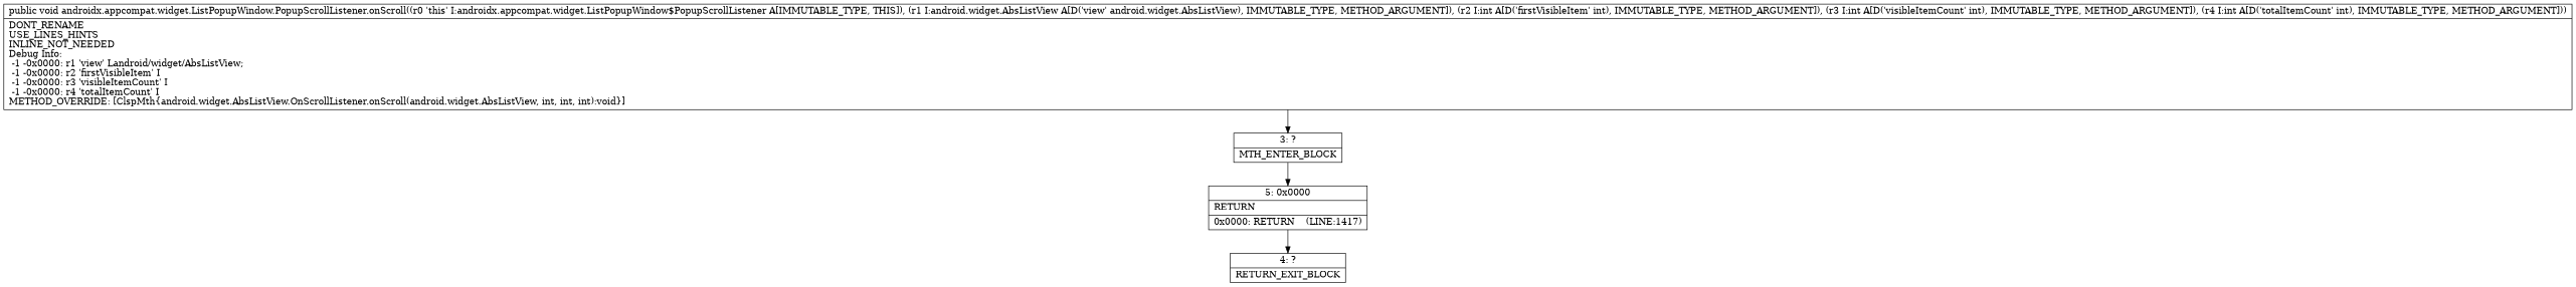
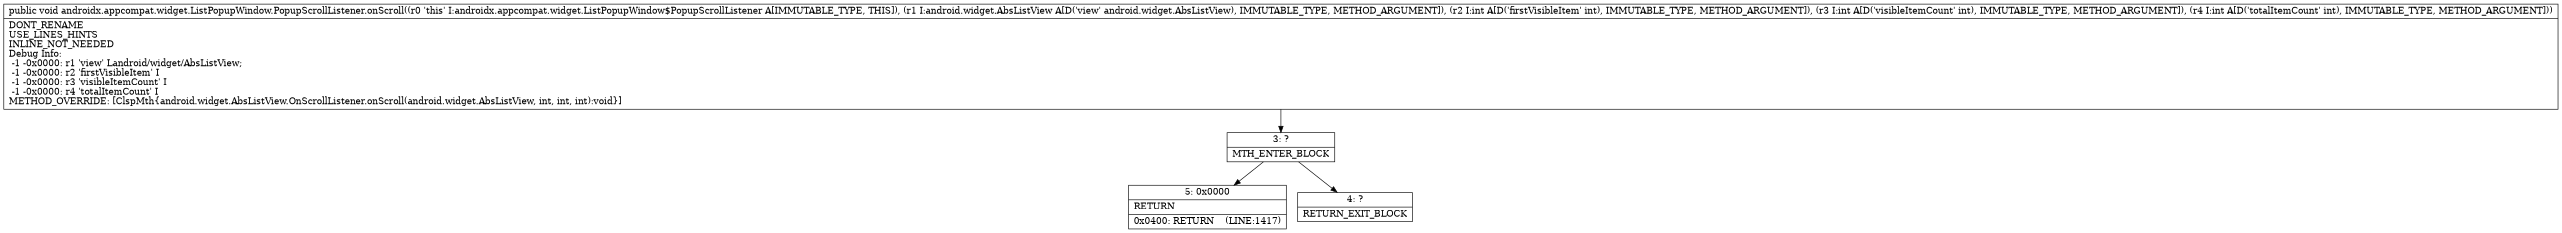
  digraph {
    node [shape=record]
    n1 [label="{3\:\ ?|MTH_ENTER_BLOCK\l}"]
-   n2 [label="{5\:\ 0x0000|RETURN\l|0x0000: RETURN    (LINE:1417)\l}"]
+   n2 [label="{5\:\ 0x0000|RETURN\l|0x0400: RETURN    (LINE:1417)\l}"]
    n3 [label="{4\:\ ?|RETURN_EXIT_BLOCK\l}"]
    n4 [label="{public void androidx.appcompat.widget.ListPopupWindow.PopupScrollListener.onScroll((r0 'this' I:androidx.appcompat.widget.ListPopupWindow$PopupScrollListener A[IMMUTABLE_TYPE, THIS]), (r1 I:android.widget.AbsListView A[D('view' android.widget.AbsListView), IMMUTABLE_TYPE, METHOD_ARGUMENT]), (r2 I:int A[D('firstVisibleItem' int), IMMUTABLE_TYPE, METHOD_ARGUMENT]), (r3 I:int A[D('visibleItemCount' int), IMMUTABLE_TYPE, METHOD_ARGUMENT]), (r4 I:int A[D('totalItemCount' int), IMMUTABLE_TYPE, METHOD_ARGUMENT]))  | DONT_RENAME\lUSE_LINES_HINTS\lINLINE_NOT_NEEDED\lDebug Info:\l  \-1 \-0x0000: r1 'view' Landroid\/widget\/AbsListView;\l  \-1 \-0x0000: r2 'firstVisibleItem' I\l  \-1 \-0x0000: r3 'visibleItemCount' I\l  \-1 \-0x0000: r4 'totalItemCount' I\lMETHOD_OVERRIDE: [ClspMth\{android.widget.AbsListView.OnScrollListener.onScroll(android.widget.AbsListView, int, int, int):void\}]\l}"]
    n1 -> n2
-   n2 -> n3
+   n1 -> n3
    n4 -> n1
  }
